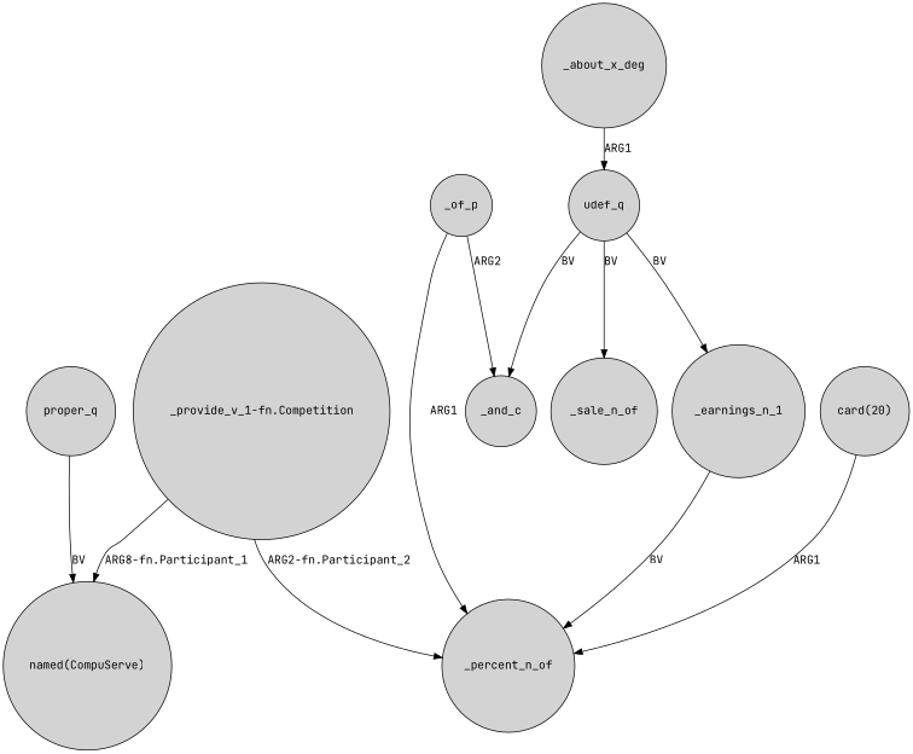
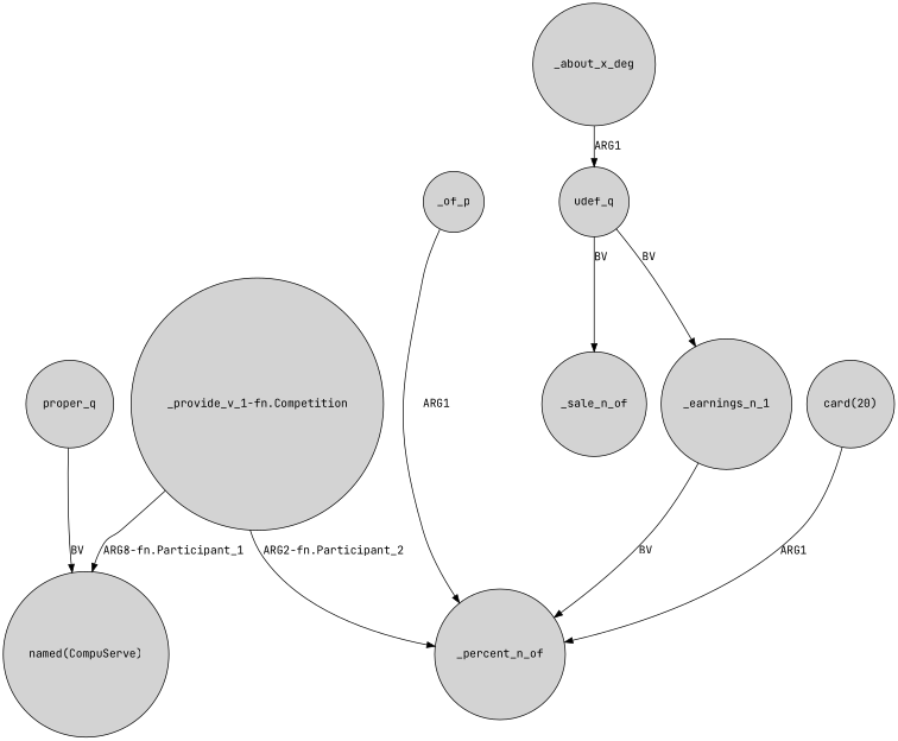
  digraph {
    fontname="JetBrains Mono"
    node [fontname="JetBrains Mono" shape=circle style=filled]
    edge [fontname="JetBrains Mono"]
    proper_q
    "named(CompuServe)"
    udef_q
    _earnings_n_1
    _sale_n_of
-   _and_c
    _percent_n_of
    "_provide_v_1-fn.Competition"
    _of_p
    "card(20)"
    _about_x_deg
    proper_q -> "named(CompuServe)" [label=BV]
    udef_q -> _earnings_n_1 [label=BV]
    udef_q -> _sale_n_of [label=BV]
-   udef_q -> _and_c [label=BV]
    _earnings_n_1 -> _percent_n_of [label=BV]
    "_provide_v_1-fn.Competition" -> "named(CompuServe)" [label="ARG8-fn.Participant_1"]
    "_provide_v_1-fn.Competition" -> _percent_n_of [label="ARG2-fn.Participant_2"]
-   _of_p -> _and_c [label=ARG2]
    _of_p -> _percent_n_of [label=ARG1]
    "card(20)" -> _percent_n_of [label=ARG1]
    _about_x_deg -> udef_q [label=ARG1]
  }
